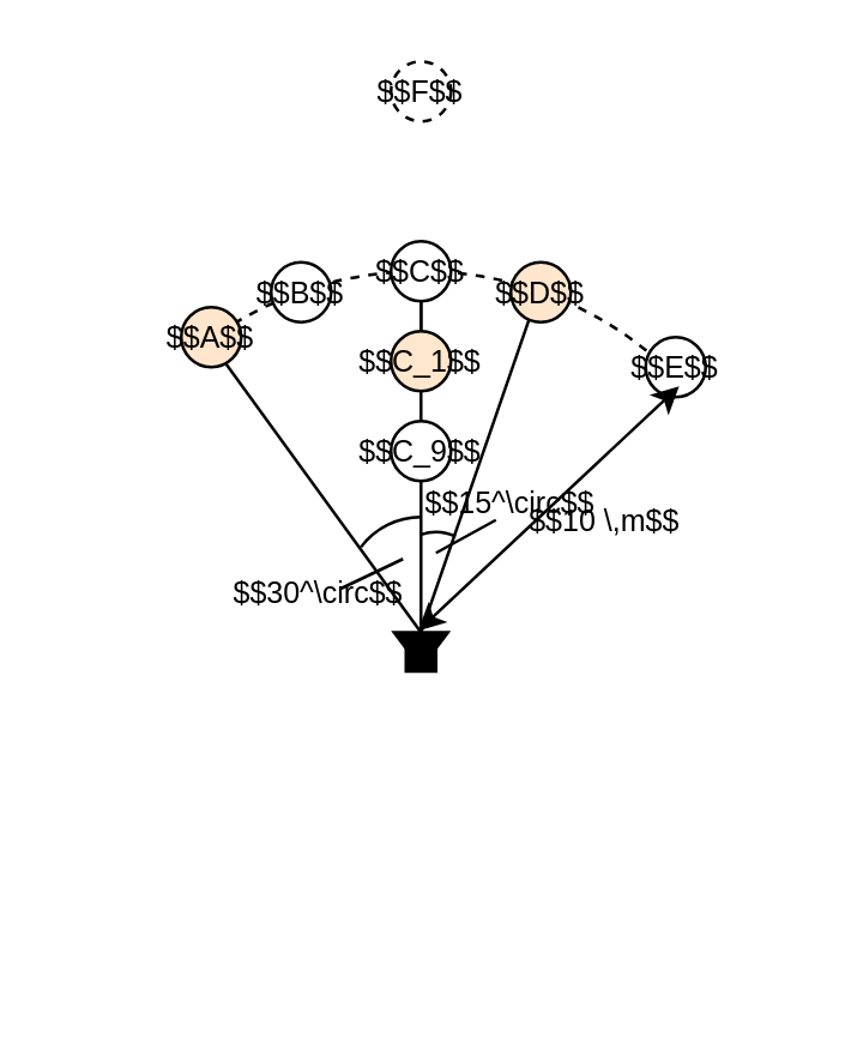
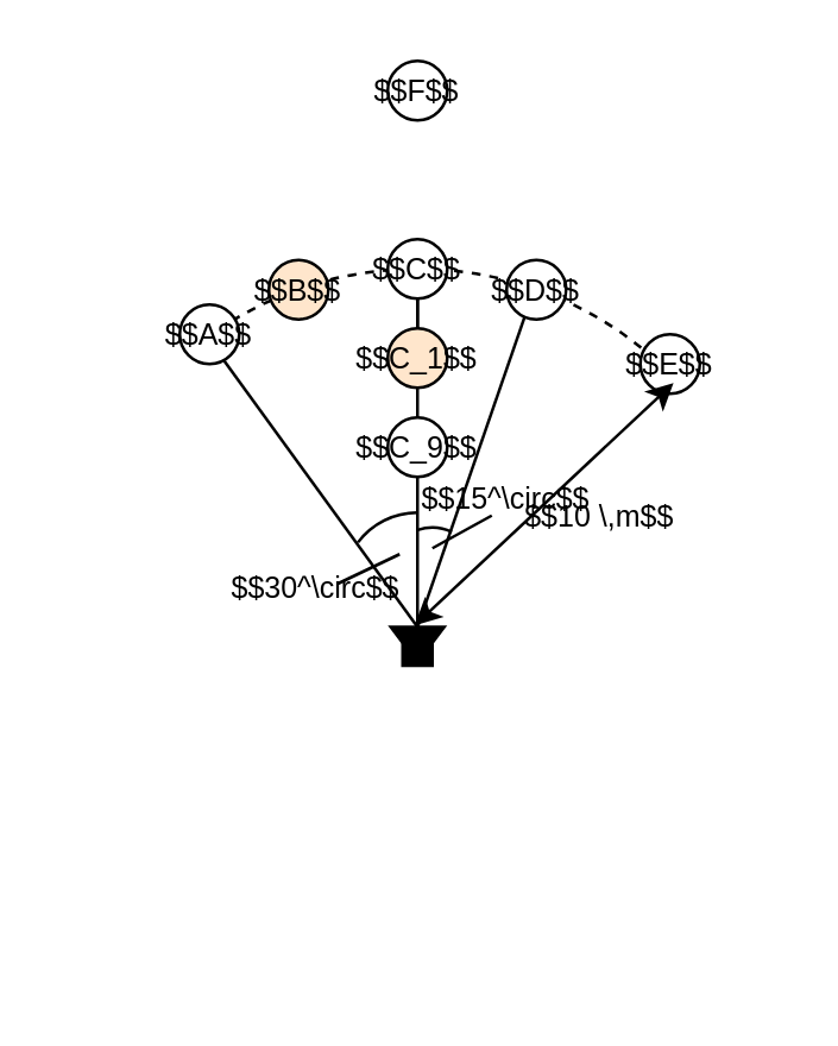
  <mxCell id="0" />
  <mxCell id="1" parent="0" />
  <mxCell id="2" value="" style="verticalLabelPosition=bottom;verticalAlign=top;html=1;shape=mxgraph.basic.arc;startAngle=0.889;endAngle=0.131;fillColor=none;aspect=fixed;dashed=1;" vertex="1" parent="1"><mxGeometry x="20" y="90" width="240" height="240" as="geometry" /></mxCell>
  <mxCell id="3" value="" style="edgeStyle=orthogonalEdgeStyle;rounded=0;orthogonalLoop=1;jettySize=auto;html=1;fontSize=10;endArrow=none;endFill=0;" edge="1" parent="1" source="4" target="13"><mxGeometry relative="1" as="geometry" /></mxCell>
  <mxCell id="4" value="$$C$$" style="ellipse;whiteSpace=wrap;html=1;aspect=fixed;fontSize=10;" vertex="1" parent="1"><mxGeometry x="130" y="80" width="20" height="20" as="geometry" /></mxCell>
- <mxCell id="5" value="$$D$$" style="ellipse;whiteSpace=wrap;html=1;aspect=fixed;fontSize=10;fillColor=#ffe6cc;" vertex="1" parent="1"><mxGeometry x="170" y="87" width="20" height="20" as="geometry" /></mxCell>
+ <mxCell id="5" value="$$D$$" style="ellipse;whiteSpace=wrap;html=1;aspect=fixed;fontSize=10;" vertex="1" parent="1"><mxGeometry x="170" y="87" width="20" height="20" as="geometry" /></mxCell>
  <mxCell id="6" value="$$E$$" style="ellipse;whiteSpace=wrap;html=1;aspect=fixed;fontSize=10;" vertex="1" parent="1"><mxGeometry x="215" y="112" width="20" height="20" as="geometry" /></mxCell>
  <mxCell id="7" value="" style="group;fillColor=none;rotation=-90;" vertex="1" connectable="0" parent="1"><mxGeometry x="133" y="203.5" width="14" height="25" as="geometry" /></mxCell>
  <mxCell id="8" value="" style="rounded=0;whiteSpace=wrap;html=1;fillColor=#000000;rotation=-90;" vertex="1" parent="7"><mxGeometry x="2" y="10" width="10" height="10" as="geometry" /></mxCell>
  <mxCell id="9" value="" style="triangle;whiteSpace=wrap;html=1;rotation=-270;fillColor=#000000;" vertex="1" parent="7"><mxGeometry x="1" y="4" width="12" height="18" as="geometry" /></mxCell>
  <mxCell id="10" value="" style="endArrow=none;html=1;rounded=0;exitX=0;exitY=0.5;exitDx=0;exitDy=0;entryX=0.5;entryY=1;entryDx=0;entryDy=0;" edge="1" parent="1" source="9" target="4"><mxGeometry width="50" height="50" relative="1" as="geometry"><mxPoint x="110" y="190" as="sourcePoint" /><mxPoint x="160" y="140" as="targetPoint" /></mxGeometry></mxCell>
- <mxCell id="11" value="$$B$$" style="ellipse;whiteSpace=wrap;html=1;aspect=fixed;fontSize=10;" vertex="1" parent="1"><mxGeometry x="90" y="87" width="20" height="20" as="geometry" /></mxCell>
- <mxCell id="12" value="$$A$$" style="ellipse;whiteSpace=wrap;html=1;aspect=fixed;fontSize=10;fillColor=#ffe6cc;" vertex="1" parent="1"><mxGeometry x="60" y="102" width="20" height="20" as="geometry" /></mxCell>
+ <mxCell id="11" value="$$B$$" style="ellipse;whiteSpace=wrap;html=1;aspect=fixed;fontSize=10;fillColor=#ffe6cc;" vertex="1" parent="1"><mxGeometry x="90" y="87" width="20" height="20" as="geometry" /></mxCell>
+ <mxCell id="12" value="$$A$$" style="ellipse;whiteSpace=wrap;html=1;aspect=fixed;fontSize=10;" vertex="1" parent="1"><mxGeometry x="60" y="102" width="20" height="20" as="geometry" /></mxCell>
  <mxCell id="13" value="$$C_1$$" style="ellipse;whiteSpace=wrap;html=1;aspect=fixed;fontSize=10;fillColor=#ffe6cc;" vertex="1" parent="1"><mxGeometry x="130" y="110" width="20" height="20" as="geometry" /></mxCell>
  <mxCell id="14" value="$$C_9$$" style="ellipse;whiteSpace=wrap;html=1;aspect=fixed;fontSize=10;" vertex="1" parent="1"><mxGeometry x="130" y="140" width="20" height="20" as="geometry" /></mxCell>
- <mxCell id="15" value="$$F$$" style="ellipse;whiteSpace=wrap;html=1;aspect=fixed;fontSize=10;dashed=1;" vertex="1" parent="1"><mxGeometry x="130" y="20" width="20" height="20" as="geometry" /></mxCell>
+ <mxCell id="15" value="$$F$$" style="ellipse;whiteSpace=wrap;html=1;aspect=fixed;fontSize=10;" vertex="1" parent="1"><mxGeometry x="130" y="20" width="20" height="20" as="geometry" /></mxCell>
  <mxCell id="16" value="" style="endArrow=none;html=1;rounded=0;fontSize=10;exitX=0;exitY=0.5;exitDx=0;exitDy=0;entryX=0.306;entryY=0.948;entryDx=0;entryDy=0;entryPerimeter=0;" edge="1" parent="1" source="9" target="5"><mxGeometry width="50" height="50" relative="1" as="geometry"><mxPoint x="180" y="200" as="sourcePoint" /><mxPoint x="150" y="180" as="targetPoint" /></mxGeometry></mxCell>
  <mxCell id="17" value="" style="endArrow=none;html=1;rounded=0;fontSize=10;exitX=0;exitY=0.5;exitDx=0;exitDy=0;" edge="1" parent="1" source="9"><mxGeometry width="50" height="50" relative="1" as="geometry"><mxPoint x="150" y="220.5" as="sourcePoint" /><mxPoint x="75" y="121" as="targetPoint" /></mxGeometry></mxCell>
  <mxCell id="18" value="" style="endArrow=classic;startArrow=classic;html=1;rounded=0;fontSize=10;exitX=0.859;exitY=0.16;exitDx=0;exitDy=0;exitPerimeter=0;" edge="1" parent="1" source="2"><mxGeometry width="50" height="50" relative="1" as="geometry"><mxPoint x="58" y="124" as="sourcePoint" /><mxPoint x="139" y="210" as="targetPoint" /></mxGeometry></mxCell>
  <mxCell id="19" value="$$10 \,m$$" style="edgeLabel;html=1;align=center;verticalAlign=middle;resizable=0;points=[];fontSize=10;labelBackgroundColor=none;" vertex="1" connectable="0" parent="18"><mxGeometry x="-0.09" y="1" relative="1" as="geometry"><mxPoint x="13" y="6" as="offset" /></mxGeometry></mxCell>
  <mxCell id="20" value="" style="verticalLabelPosition=bottom;verticalAlign=top;html=1;shape=mxgraph.basic.arc;startAngle=0.946;endAngle=0.072;fontSize=10;fillColor=none;aspect=fixed;" vertex="1" parent="1"><mxGeometry x="130" y="177" width="30" height="30" as="geometry" /></mxCell>
  <mxCell id="21" value="" style="endArrow=none;html=1;rounded=0;fontSize=10;" edge="1" parent="1"><mxGeometry width="50" height="50" relative="1" as="geometry"><mxPoint x="145" y="184" as="sourcePoint" /><mxPoint x="165" y="173" as="targetPoint" /></mxGeometry></mxCell>
  <mxCell id="22" value="$$15^\circ$$" style="text;html=1;strokeColor=none;fillColor=none;align=center;verticalAlign=middle;whiteSpace=wrap;rounded=0;fontSize=10;" vertex="1" parent="1"><mxGeometry x="140" y="152" width="60" height="30" as="geometry" /></mxCell>
  <mxCell id="23" value="" style="verticalLabelPosition=bottom;verticalAlign=top;html=1;shape=mxgraph.basic.arc;startAngle=0.852;endAngle=0;fontSize=10;fillColor=none;aspect=fixed;" vertex="1" parent="1"><mxGeometry x="115" y="172" width="50" height="50" as="geometry" /></mxCell>
  <mxCell id="24" value="" style="endArrow=none;html=1;rounded=0;fontSize=10;" edge="1" parent="1"><mxGeometry width="50" height="50" relative="1" as="geometry"><mxPoint x="113" y="196" as="sourcePoint" /><mxPoint x="134" y="186" as="targetPoint" /></mxGeometry></mxCell>
  <mxCell id="25" value="$$30^\circ$$" style="text;html=1;strokeColor=none;fillColor=none;align=center;verticalAlign=middle;whiteSpace=wrap;rounded=0;fontSize=10;" vertex="1" parent="1"><mxGeometry x="76" y="182" width="60" height="30" as="geometry" /></mxCell>
